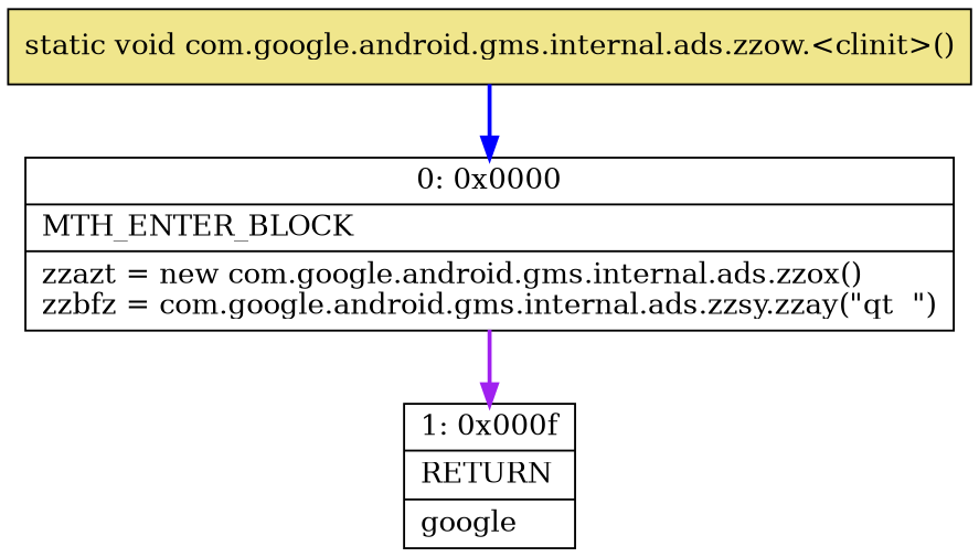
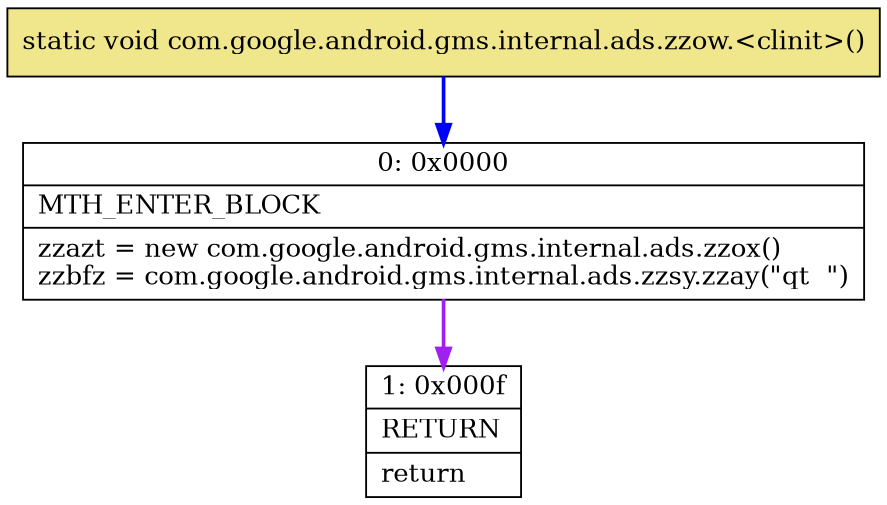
  digraph {
    node [shape=record style=filled fillcolor=white]
    edge [style=bold]
    n1 [label="{0\:\ 0x0000|MTH_ENTER_BLOCK\l|zzazt = new com.google.android.gms.internal.ads.zzox()\lzzbfz = com.google.android.gms.internal.ads.zzsy.zzay(\"qt  \")\l}"]
-   n2 [label="{1\:\ 0x000f|RETURN\l|google\l}"]
+   n2 [label="{1\:\ 0x000f|RETURN\l|return\l}"]
    n3 [label="{static void com.google.android.gms.internal.ads.zzow.\<clinit\>() }" fillcolor=khaki]
    n1 -> n2 [color=purple]
    n3 -> n1 [color=blue]
  }
